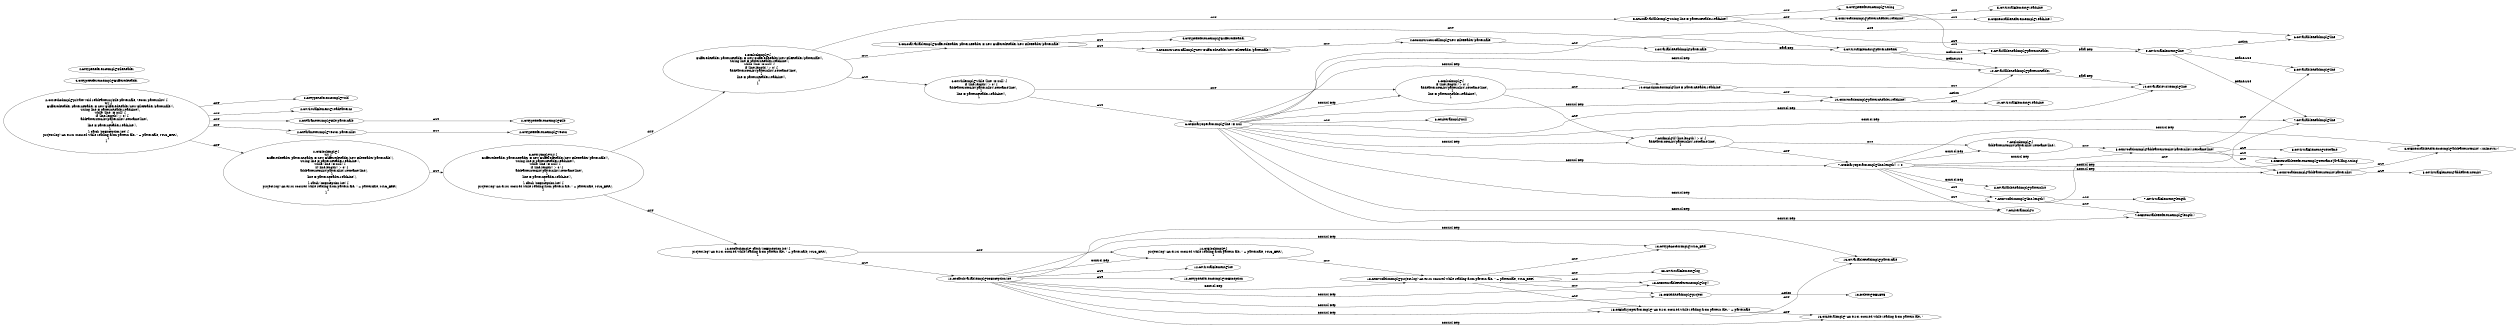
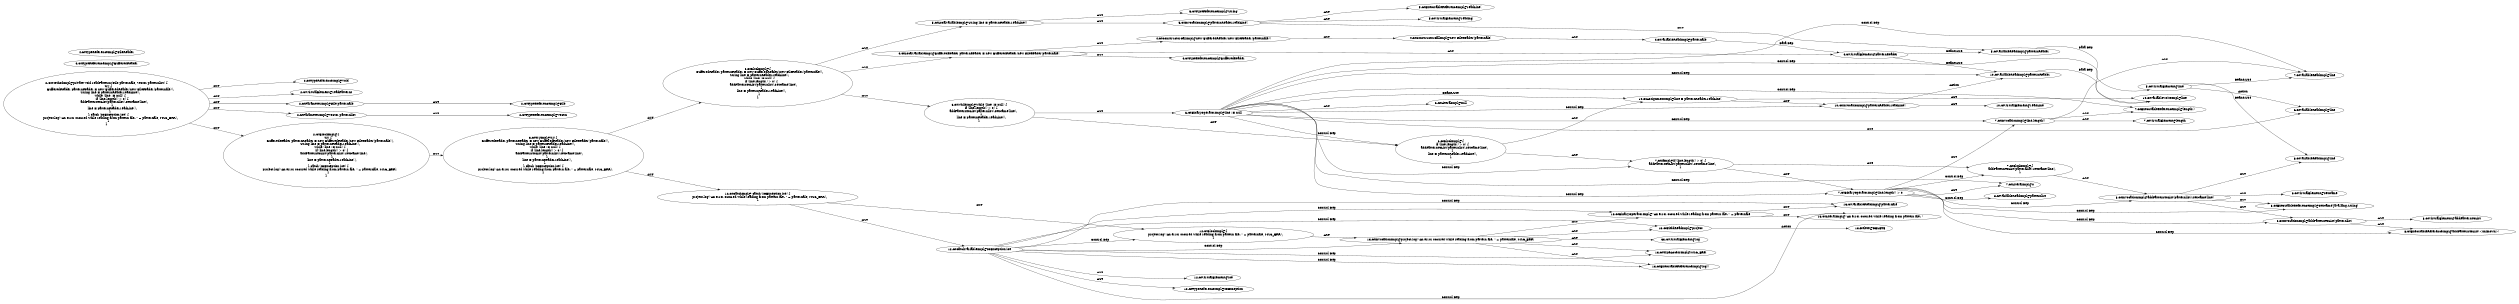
  digraph {
    rankdir=LR
    node [shape=ellipse]
    n1 [label="2:CtTypeReferenceImpl@void"]
    n2 [label="2:CtVirtualElement@readPatterns"]
    n3 [label="2:CtParameterImpl@File patternfile"]
    n4 [label="2:CtTypeReferenceImpl@File"]
    n5 [label="2:CtParameterImpl@Vector patternlist"]
    n6 [label="2:CtTypeReferenceImpl@Vector"]
    n7 [label="4:CtTypeReferenceImpl@BufferedReader"]
    n8 [label="4:CtTypeReferenceImpl@BufferedReader"]
    n9 [label="4:CtTypeReferenceImpl@FileReader"]
    n10 [label="4:CtVariableReadImpl@patternfile"]
    n11 [label="4:CtVirtualElement@patternReader"]
    n12 [label="5:CtVariableReadImpl@patternReader"]
    n13 [label="10:CtVariableReadImpl@patternReader"]
    n14 [label="4:CtConstructorCallImpl@new FileReader(patternfile)"]
    n15 [label="4:CtConstructorCallImpl@new BufferedReader(new FileReader(patternfile))"]
    n16 [label="5:CtVirtualElement@line"]
    n17 [label="10:CtVariableWriteImpl@line"]
    n18 [label="4:CtLocalVariableImpl@BufferedReader patternReader = new BufferedReader(new FileReader(patternfile))"]
    n19 [label="5:CtTypeReferenceImpl@String"]
    n20 [label="5:CtExecutableReferenceImpl@readLine()"]
-   n21 [label="5:CtVirtualElement@readLine"]
+   n21 [label="5:CtVirtualElement@reading"]
    n22 [label="6:CtVariableReadImpl@line"]
    n23 [label="7:CtVariableReadImpl@line"]
    n24 [label="8:CtVariableReadImpl@line"]
    n25 [label="5:CtInvocationImpl@patternReader.readLine()"]
    n26 [label="5:CtLocalVariableImpl@String line = patternReader.readLine()"]
    n27 [label="6:CtLiteralImpl@null"]
    n28 [label="6:CtBinaryOperatorImpl@line != null"]
    n29 [label="7:CtExecutableReferenceImpl@length()"]
    n30 [label="7:CtInvocationImpl@line.length()"]
    n31 [label="7:CtLiteralImpl@0"]
    n32 [label="7:CtBinaryOperatorImpl@line.length() > 0"]
    n33 [label="7:CtIfImpl@if (line.length() > 0) \{\n    addPatternToList(patternlist).setName(line);\n\}"]
    n34 [label="10:CtInvocationImpl@patternReader.readLine()"]
    n35 [label="10:CtAssignmentImpl@line = patternReader.readLine()"]
    n36 [label="6:CtBlockImpl@\{\n    if (line.length() > 0) \{\n        addPatternToList(patternlist).setName(line);\n    \}\n    line = patternReader.readLine();\n\}"]
    n37 [label="7:CtVirtualElement@length"]
    n38 [label="8:CtExecutableReferenceImpl@setName(java.lang.String)"]
    n39 [label="8:CtExecutableReferenceImpl@addPatternToList(<unknown>)"]
    n40 [label="8:CtVariableReadImpl@patternlist"]
    n41 [label="8:CtInvocationImpl@addPatternToList(patternlist)"]
    n42 [label="8:CtInvocationImpl@addPatternToList(patternlist).setName(line)"]
    n43 [label="7:CtBlockImpl@\{\n    addPatternToList(patternlist).setName(line);\n\}"]
    n44 [label="10:CtVirtualElement@readLine"]
    n45 [label="8:CtVirtualElement@addPatternToList"]
    n46 [label="8:CtVirtualElement@setName"]
    n47 [label="6:CtWhileImpl@while (line != null) \{\n    if (line.length() > 0) \{\n        addPatternToList(patternlist).setName(line);\n    \}\n    line = patternReader.readLine();\n\} "]
    n48 [label="3:CtBlockImpl@\{\n    BufferedReader patternReader = new BufferedReader(new FileReader(patternfile));\n    String line = patternReader.readLine();\n    while (line != null) \{\n        if (line.length() > 0) \{\n            addPatternToList(patternlist).setName(line);\n        \}\n        line = patternReader.readLine();\n    \} \n\}"]
    n49 [label="12:CtVirtualElement@ioe"]
    n50 [label="12:CtTypeReferenceImpl@IOException"]
    n51 [label="12:CtCatchVariableImpl@IOException ioe"]
    n52 [label="13:CtExecutableReferenceImpl@log()"]
    n53 [label="13:CtFieldReadImpl@project"]
    n54 [label="13:CtLiteralImpl@\"An error occured while reading from pattern file: \""]
    n55 [label="13:CtVariableReadImpl@patternfile"]
    n56 [label="13:CtBinaryOperatorImpl@\"An error occured while reading from pattern file: \" + patternfile"]
    n57 [label="13:CtTypeAccessImpl@MSG_ERR"]
    n58 [label="13:CtInvocationImpl@project.log(\"An error occured while reading from pattern file: \" + patternfile, MSG_ERR)"]
    n59 [label="12:CtBlockImpl@\{\n    project.log(\"An error occured while reading from pattern file: \" + patternfile, MSG_ERR);\n\}"]
    n60 [label="13:Delete@DELETE"]
    n61 [label="33:CtVirtualElement@log"]
    n62 [label="12:CtCatchImpl@ catch (IOException ioe) \{\n    project.log(\"An error occured while reading from pattern file: \" + patternfile, MSG_ERR);\n\}"]
    n63 [label="3:CtTryImpl@try \{\n    BufferedReader patternReader = new BufferedReader(new FileReader(patternfile));\n    String line = patternReader.readLine();\n    while (line != null) \{\n        if (line.length() > 0) \{\n            addPatternToList(patternlist).setName(line);\n        \}\n        line = patternReader.readLine();\n    \} \n\} catch (IOException ioe) \{\n    project.log(\"An error occured while reading from pattern file: \" + patternfile, MSG_ERR);\n\}"]
    n64 [label="2:CtBlockImpl@\{\n    try \{\n        BufferedReader patternReader = new BufferedReader(new FileReader(patternfile));\n        String line = patternReader.readLine();\n        while (line != null) \{\n            if (line.length() > 0) \{\n                addPatternToList(patternlist).setName(line);\n            \}\n            line = patternReader.readLine();\n        \} \n    \} catch (IOException ioe) \{\n        project.log(\"An error occured while reading from pattern file: \" + patternfile, MSG_ERR);\n    \}\n\}"]
    n65 [label="2:CtMethodImpl@private void readPatterns(File patternfile, Vector patternlist) \{\n    try \{\n        BufferedReader patternReader = new BufferedReader(new FileReader(patternfile));\n        String line = patternReader.readLine();\n        while (line != null) \{\n            if (line.length() > 0) \{\n                addPatternToList(patternlist).setName(line);\n            \}\n            line = patternReader.readLine();\n        \} \n    \} catch (IOException ioe) \{\n        project.log(\"An error occured while reading from pattern file: \" + patternfile, MSG_ERR);\n    \}\n\}"]
    n3 -> n4 [label=AST]
    n5 -> n6 [label=AST]
    n10 -> n11 [label="Data Dep"]
    n11 -> n12 [label="Define-Use"]
    n11 -> n13 [label="Define-Use"]
    n12 -> n16 [label="Data Dep"]
    n13 -> n17 [label="Data Dep"]
    n14 -> n10 [label=AST]
    n15 -> n14 [label=AST]
    n16 -> n22 [label=Action]
    n16 -> n23 [label="Define-Use"]
    n16 -> n24 [label="Define-Use"]
    n18 -> n7 [label=AST]
    n18 -> n11 [label=AST]
    n18 -> n15 [label=AST]
    n25 -> n12 [label=AST]
    n25 -> n20 [label=AST]
    n25 -> n21 [label=AST]
-   n26 -> n16 [label=AST]
    n26 -> n19 [label=AST]
    n26 -> n25 [label=AST]
    n28 -> n13 [label="Control Dep"]
    n28 -> n17 [label="Control Dep"]
    n28 -> n22 [label=AST]
    n28 -> n23 [label="Control Dep"]
    n28 -> n27 [label=AST]
    n28 -> n29 [label="Control Dep"]
    n28 -> n30 [label="Control Dep"]
    n28 -> n31 [label="Control Dep"]
    n28 -> n32 [label="Control Dep"]
    n28 -> n33 [label="Control Dep"]
    n28 -> n34 [label="Control Dep"]
-   n28 -> n35 [label="Control Dep"]
+   n28 -> n35 [label="Define-Use"]
    n28 -> n36 [label="Control Dep"]
    n30 -> n23 [label=AST]
    n30 -> n29 [label=AST]
    n30 -> n37 [label=AST]
    n32 -> n30 [label=AST]
    n32 -> n31 [label=AST]
    n32 -> n38 [label="Control Dep"]
    n32 -> n39 [label="Control Dep"]
    n32 -> n40 [label="Control Dep"]
    n32 -> n41 [label="Control Dep"]
    n32 -> n42 [label="Control Dep"]
    n32 -> n43 [label="Control Dep"]
    n33 -> n32 [label=AST]
    n33 -> n43 [label=AST]
    n34 -> n13 [label=Action]
    n34 -> n44 [label=AST]
    n35 -> n17 [label=AST]
    n35 -> n34 [label=AST]
    n36 -> n33 [label=AST]
    n36 -> n35 [label=AST]
    n41 -> n39 [label=AST]
    n41 -> n45 [label=AST]
    n42 -> n24 [label=AST]
    n42 -> n38 [label=AST]
    n42 -> n41 [label=AST]
    n42 -> n46 [label=AST]
    n43 -> n42 [label=AST]
    n47 -> n28 [label=AST]
    n47 -> n36 [label=AST]
    n48 -> n18 [label=AST]
    n48 -> n26 [label=AST]
    n48 -> n47 [label=AST]
    n51 -> n49 [label=AST]
    n51 -> n50 [label=AST]
    n51 -> n52 [label="Control Dep"]
    n51 -> n53 [label="Control Dep"]
    n51 -> n54 [label="Control Dep"]
    n51 -> n55 [label="Control Dep"]
    n51 -> n56 [label="Control Dep"]
    n51 -> n57 [label="Control Dep"]
    n51 -> n58 [label="Control Dep"]
    n51 -> n59 [label="Control Dep"]
    n53 -> n60 [label=Action]
    n56 -> n54 [label=AST]
    n56 -> n55 [label=AST]
    n58 -> n52 [label=AST]
    n58 -> n53 [label=AST]
    n58 -> n56 [label=AST]
    n58 -> n57 [label=AST]
    n58 -> n61 [label=AST]
    n59 -> n58 [label=AST]
    n62 -> n51 [label=AST]
    n62 -> n59 [label=AST]
    n63 -> n48 [label=AST]
    n63 -> n62 [label=AST]
    n64 -> n63 [label=AST]
    n65 -> n1 [label=AST]
    n65 -> n2 [label=AST]
    n65 -> n3 [label=AST]
    n65 -> n5 [label=AST]
    n65 -> n64 [label=AST]
  }
